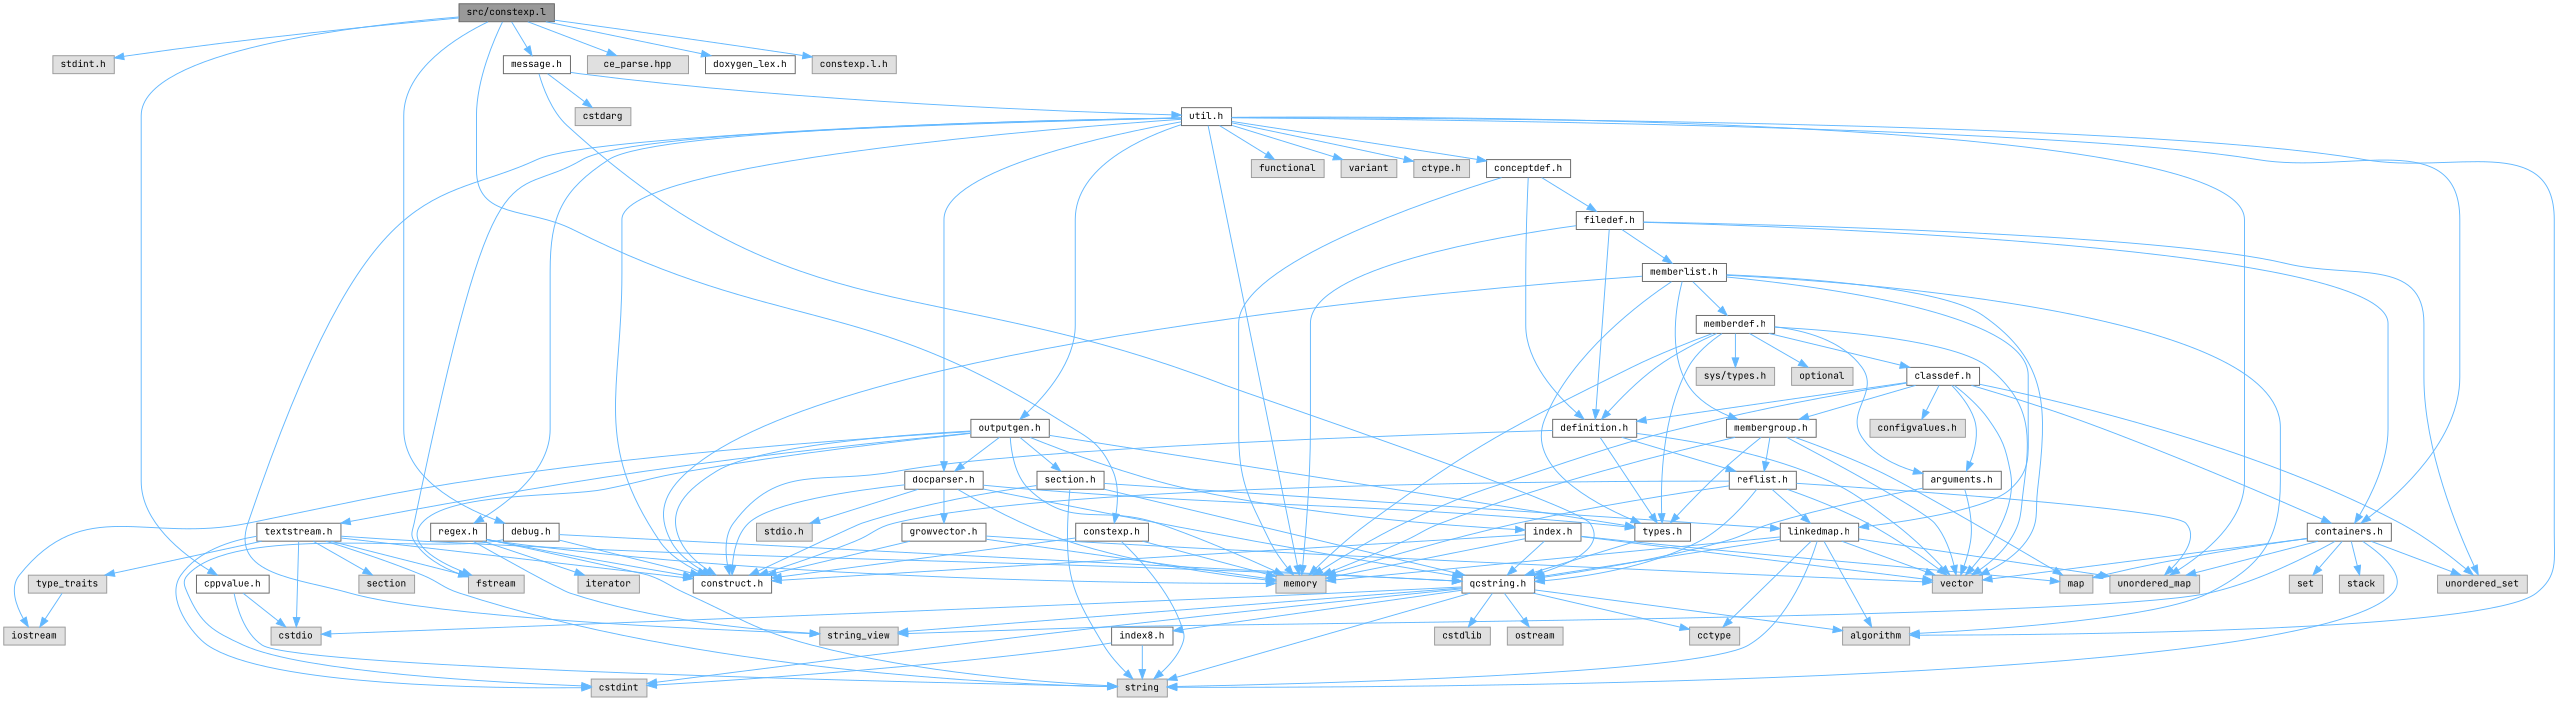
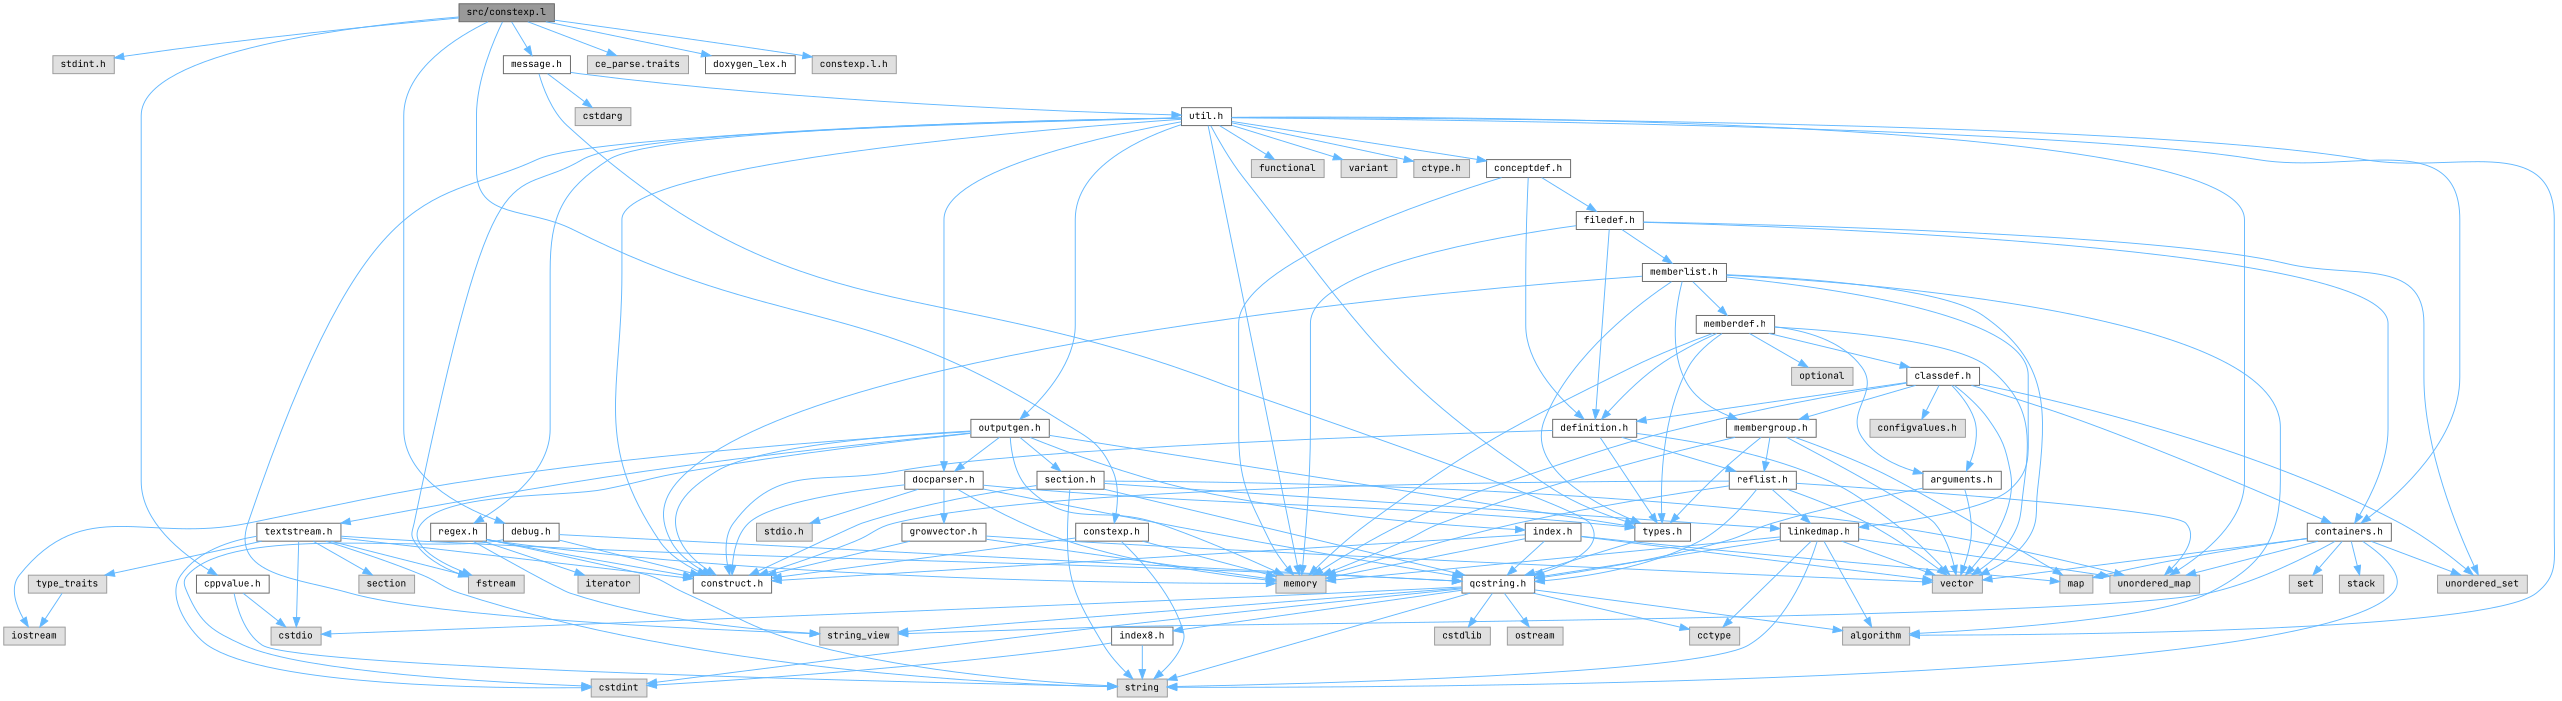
  digraph {
    fontname="JetBrains Mono"
    node [color=grey60 fillcolor="#E0E0E0" fontname="JetBrains Mono" fontsize=10 shape=box style=filled]
    edge [color=steelblue1 fontname="JetBrains Mono" fontsize=10 labelfontname=Helvetica labelfontsize=10 style=solid]
    n1 [color=gray40 fillcolor=grey60 fontcolor=black height=0.2 label="src/constexp.l" width=0.4]
    n2 [height=0.2 label="stdint.h" width=0.4]
    n3 [color=grey40 fillcolor=white height=0.2 label="cppvalue.h" width=0.4]
    n4 [color=grey40 fillcolor=white height=0.2 label="constexp.h" width=0.4]
-   n5 [height=0.2 label="ce_parse.hpp" width=0.4]
+   n5 [height=0.2 label="ce_parse.traits" width=0.4]
    n6 [color=grey40 fillcolor=white height=0.2 label="message.h" width=0.4]
    n7 [color=grey40 fillcolor=white height=0.2 label="debug.h" width=0.4]
    n8 [color=grey40 fillcolor=white height=0.2 label="doxygen_lex.h" width=0.4]
    n9 [height=0.2 label="constexp.l.h" width=0.4]
    n10 [height=0.2 label=string width=0.4]
    n11 [height=0.2 label=cstdio width=0.4]
    n12 [height=0.2 label=memory width=0.4]
    n13 [color=grey40 fillcolor=white height=0.2 label="construct.h" width=0.4]
    n14 [height=0.2 label=cstdarg width=0.4]
    n15 [color=grey40 fillcolor=white height=0.2 label="qcstring.h" width=0.4]
    n16 [color=grey40 fillcolor=white height=0.2 label="util.h" width=0.4]
    n17 [height=0.2 label=cstdint width=0.4]
    n18 [height=0.2 label=string_view width=0.4]
    n19 [height=0.2 label=algorithm width=0.4]
    n20 [height=0.2 label=cctype width=0.4]
    n21 [height=0.2 label=cstdlib width=0.4]
    n22 [height=0.2 label=ostream width=0.4]
    n23 [color=grey40 fillcolor=white height=0.2 label="index8.h" width=0.4]
    n24 [height=0.2 label=unordered_map width=0.4]
    n25 [height=0.2 label=functional width=0.4]
    n26 [height=0.2 label=fstream width=0.4]
    n27 [height=0.2 label=variant width=0.4]
    n28 [height=0.2 label="ctype.h" width=0.4]
    n29 [color=grey40 fillcolor=white height=0.2 label="types.h" width=0.4]
    n30 [color=grey40 fillcolor=white height=0.2 label="docparser.h" width=0.4]
    n31 [color=grey40 fillcolor=white height=0.2 label="containers.h" width=0.4]
    n32 [color=grey40 fillcolor=white height=0.2 label="outputgen.h" width=0.4]
    n33 [color=grey40 fillcolor=white height=0.2 label="regex.h" width=0.4]
    n34 [color=grey40 fillcolor=white height=0.2 label="conceptdef.h" width=0.4]
    n35 [height=0.2 label="stdio.h" width=0.4]
    n36 [color=grey40 fillcolor=white height=0.2 label="growvector.h" width=0.4]
    n37 [height=0.2 label=vector width=0.4]
    n38 [height=0.2 label=set width=0.4]
    n39 [height=0.2 label=map width=0.4]
    n40 [height=0.2 label=unordered_set width=0.4]
    n41 [height=0.2 label=stack width=0.4]
    n42 [height=0.2 label=iostream width=0.4]
    n43 [color=grey40 fillcolor=white height=0.2 label="index.h" width=0.4]
    n44 [color=grey40 fillcolor=white height=0.2 label="section.h" width=0.4]
    n45 [color=grey40 fillcolor=white height=0.2 label="textstream.h" width=0.4]
    n46 [height=0.2 label=iterator width=0.4]
    n47 [color=grey40 fillcolor=white height=0.2 label="definition.h" width=0.4]
    n48 [color=grey40 fillcolor=white height=0.2 label="filedef.h" width=0.4]
    n49 [color=grey40 fillcolor=white height=0.2 label="linkedmap.h" width=0.4]
    n50 [height=0.2 label=section width=0.4]
    n51 [height=0.2 label=type_traits width=0.4]
    n52 [color=grey40 fillcolor=white height=0.2 label="reflist.h" width=0.4]
    n53 [color=grey40 fillcolor=white height=0.2 label="memberlist.h" width=0.4]
    n54 [color=grey40 fillcolor=white height=0.2 label="memberdef.h" width=0.4]
    n55 [color=grey40 fillcolor=white height=0.2 label="membergroup.h" width=0.4]
    n56 [height=0.2 label=optional width=0.4]
-   n57 [height=0.2 label="sys/types.h" width=0.4]
    n58 [color=grey40 fillcolor=white height=0.2 label="arguments.h" width=0.4]
    n59 [color=grey40 fillcolor=white height=0.2 label="classdef.h" width=0.4]
    n60 [height=0.2 label="configvalues.h" width=0.4]
    n1 -> n2
    n1 -> n3
    n1 -> n4
    n1 -> n5
    n1 -> n6
    n1 -> n7
    n1 -> n8
    n1 -> n9
    n3 -> n10
    n3 -> n11
    n4 -> n10
    n4 -> n12
    n4 -> n13
    n6 -> n14
    n6 -> n15
    n6 -> n16
    n7 -> n13
    n7 -> n15
    n7 -> n17
    n15 -> n10
    n15 -> n11
    n15 -> n17
    n15 -> n18
    n15 -> n19
    n15 -> n20
    n15 -> n21
    n15 -> n22
    n15 -> n23
    n16 -> n12
    n16 -> n13
    n16 -> n18
    n16 -> n19
    n16 -> n24
    n16 -> n25
    n16 -> n26
    n16 -> n27
    n16 -> n28
+   n16 -> n29
    n16 -> n30
    n16 -> n31
    n16 -> n32
    n16 -> n33
    n16 -> n34
    n23 -> n10
    n23 -> n17
    n29 -> n15
    n30 -> n12
    n30 -> n13
    n30 -> n15
    n30 -> n29
    n30 -> n35
    n30 -> n36
    n31 -> n10
    n31 -> n18
    n31 -> n24
    n31 -> n37
    n31 -> n38
    n31 -> n39
    n31 -> n40
    n31 -> n41
    n32 -> n12
    n32 -> n13
    n32 -> n26
    n32 -> n29
    n32 -> n30
    n32 -> n42
    n32 -> n43
    n32 -> n44
    n32 -> n45
    n33 -> n10
    n33 -> n12
    n33 -> n13
    n33 -> n18
    n33 -> n46
    n34 -> n12
    n34 -> n47
    n34 -> n48
    n36 -> n12
    n36 -> n13
    n36 -> n37
    n43 -> n12
    n43 -> n13
    n43 -> n15
    n43 -> n37
    n43 -> n39
    n44 -> n10
    n44 -> n13
    n44 -> n15
+   n44 -> n24
    n44 -> n49
    n45 -> n10
    n45 -> n11
    n45 -> n13
    n45 -> n15
    n45 -> n17
    n45 -> n26
    n45 -> n50
    n45 -> n51
    n47 -> n13
    n47 -> n29
    n47 -> n37
    n47 -> n52
    n48 -> n12
    n48 -> n31
    n48 -> n40
    n48 -> n47
    n48 -> n53
    n49 -> n10
    n49 -> n12
    n49 -> n15
    n49 -> n19
    n49 -> n20
    n49 -> n24
    n49 -> n37
    n51 -> n42
    n52 -> n12
    n52 -> n13
    n52 -> n15
    n52 -> n24
    n52 -> n37
    n52 -> n49
    n53 -> n13
    n53 -> n19
    n53 -> n29
    n53 -> n37
    n53 -> n49
    n53 -> n54
    n53 -> n55
    n54 -> n12
    n54 -> n29
    n54 -> n37
    n54 -> n47
    n54 -> n56
-   n54 -> n57
    n54 -> n58
    n54 -> n59
    n55 -> n12
    n55 -> n29
    n55 -> n37
    n55 -> n39
    n55 -> n52
    n58 -> n15
    n58 -> n37
    n59 -> n12
    n59 -> n31
    n59 -> n37
    n59 -> n40
    n59 -> n47
    n59 -> n55
    n59 -> n58
    n59 -> n60
  }
